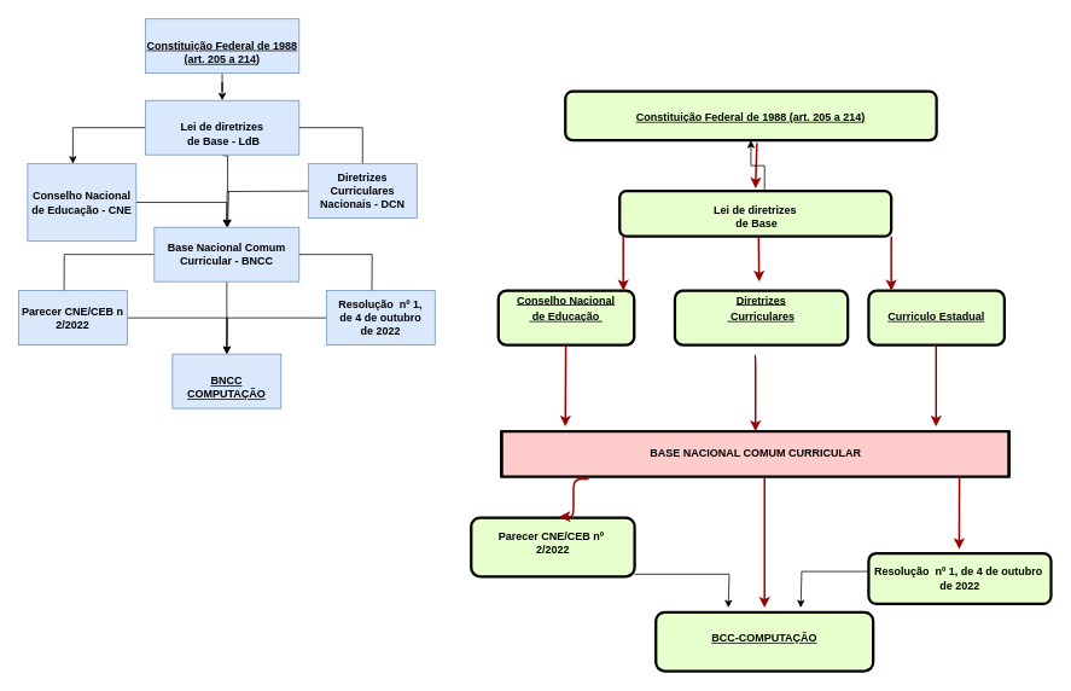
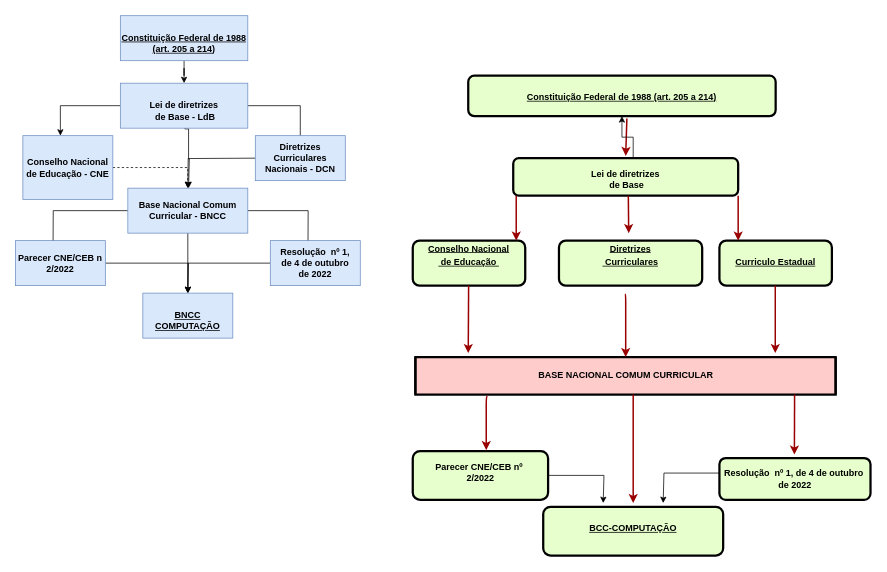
  <mxCell id="0" />
  <mxCell id="1" parent="0" />
  <mxCell id="2" value="BASE NACIONAL COMUM CURRICULAR" style="shape=process;whiteSpace=wrap;align=center;verticalAlign=middle;size=0;fontStyle=1;strokeWidth=3;fillColor=#FFCCCC" parent="1" vertex="1"><mxGeometry x="553.5" y="475.36" width="560.5" height="50" as="geometry" /></mxCell>
  <mxCell id="3" value="&lt;p style=&quot;margin: 0px; margin-top: 4px; text-align: center; text-decoration: underline;&quot;&gt;&lt;span style=&quot;text-wrap-mode: wrap;&quot;&gt;&lt;font style=&quot;vertical-align: inherit;&quot;&gt;&lt;font style=&quot;vertical-align: inherit;&quot;&gt;&lt;font style=&quot;vertical-align: inherit;&quot;&gt;&lt;font style=&quot;vertical-align: inherit;&quot;&gt;&lt;br&gt;&lt;/font&gt;&lt;/font&gt;&lt;/font&gt;&lt;/font&gt;&lt;/span&gt;&lt;/p&gt;&lt;p style=&quot;margin: 0px; margin-top: 4px; text-align: center; text-decoration: underline;&quot;&gt;&lt;span style=&quot;text-wrap-mode: wrap;&quot;&gt;&lt;font style=&quot;vertical-align: inherit;&quot;&gt;&lt;font style=&quot;vertical-align: inherit;&quot;&gt;&lt;font style=&quot;vertical-align: inherit;&quot;&gt;&lt;font style=&quot;vertical-align: inherit;&quot;&gt;Constituição Federal de 1988 (art. 205 a 214)&lt;/font&gt;&lt;/font&gt;&lt;/font&gt;&lt;/font&gt;&lt;/span&gt;&lt;/p&gt;" style="verticalAlign=middle;align=center;overflow=fill;fontSize=12;fontFamily=Helvetica;html=1;rounded=1;fontStyle=1;strokeWidth=3;fillColor=#E6FFCC" parent="1" vertex="1"><mxGeometry x="624" y="100" width="410" height="54" as="geometry" /></mxCell>
  <mxCell id="4" value="&lt;p style=&quot;margin: 0px; margin-top: 4px; text-align: center; text-decoration: underline;&quot;&gt;&lt;font style=&quot;vertical-align: inherit;&quot;&gt;&lt;font style=&quot;vertical-align: inherit;&quot;&gt;&lt;br&gt;&lt;/font&gt;&lt;/font&gt;&lt;/p&gt;&lt;p style=&quot;margin: 0px; margin-top: 4px; text-align: center; text-decoration: underline;&quot;&gt;&lt;font style=&quot;vertical-align: inherit;&quot;&gt;&lt;font style=&quot;vertical-align: inherit;&quot;&gt;Curriculo Estadual&lt;/font&gt;&lt;/font&gt;&lt;/p&gt;" style="verticalAlign=middle;align=center;overflow=fill;fontSize=12;fontFamily=Helvetica;html=1;rounded=1;fontStyle=1;strokeWidth=3;fillColor=#E6FFCC" parent="1" vertex="1"><mxGeometry x="959" y="320" width="150" height="60" as="geometry" /></mxCell>
  <mxCell id="5" style="edgeStyle=orthogonalEdgeStyle;rounded=0;orthogonalLoop=1;jettySize=auto;html=1;" parent="1" source="6" edge="1"><mxGeometry relative="1" as="geometry"><mxPoint x="884" y="670" as="targetPoint" /><Array as="points"><mxPoint x="885" y="630" /></Array></mxGeometry></mxCell>
  <mxCell id="6" value="&lt;div&gt;&lt;br&gt;&lt;/div&gt;&lt;div&gt;&lt;font style=&quot;vertical-align: inherit;&quot;&gt;&lt;font style=&quot;vertical-align: inherit;&quot;&gt;&lt;font style=&quot;vertical-align: inherit;&quot;&gt;Resolução&amp;nbsp; nº 1, de 4 de outubro&amp;nbsp;&lt;/font&gt;&lt;/font&gt;&lt;/font&gt;&lt;div&gt;&lt;font style=&quot;vertical-align: inherit;&quot;&gt;&lt;font style=&quot;vertical-align: inherit;&quot;&gt;&lt;font style=&quot;vertical-align: inherit;&quot;&gt;de 2022&lt;/font&gt;&lt;/font&gt;&lt;/font&gt;&lt;/div&gt;&lt;/div&gt;" style="verticalAlign=middle;align=center;overflow=fill;fontSize=12;fontFamily=Helvetica;html=1;rounded=1;fontStyle=1;strokeWidth=3;fillColor=#E6FFCC" parent="1" vertex="1"><mxGeometry x="959" y="610" width="201.5" height="55.64" as="geometry" /></mxCell>
  <mxCell id="7" style="edgeStyle=orthogonalEdgeStyle;rounded=0;orthogonalLoop=1;jettySize=auto;html=1;" parent="1" source="8" edge="1"><mxGeometry relative="1" as="geometry"><mxPoint x="804" y="670" as="targetPoint" /><Array as="points"><mxPoint x="805" y="633" /></Array></mxGeometry></mxCell>
- <mxCell id="8" value="&lt;div&gt;&lt;font style=&quot;vertical-align: inherit;&quot;&gt;&lt;font style=&quot;vertical-align: inherit;&quot;&gt;&lt;br&gt;&lt;/font&gt;&lt;/font&gt;&lt;/div&gt;&lt;font style=&quot;vertical-align: inherit;&quot;&gt;&lt;font style=&quot;vertical-align: inherit;&quot;&gt;&lt;font style=&quot;vertical-align: inherit;&quot;&gt;&lt;font style=&quot;vertical-align: inherit;&quot;&gt;Parecer CNE/CEB nº&amp;nbsp;&lt;/font&gt;&lt;/font&gt;&lt;/font&gt;&lt;/font&gt;&lt;div&gt;&lt;font style=&quot;vertical-align: inherit;&quot;&gt;&lt;font style=&quot;vertical-align: inherit;&quot;&gt;&lt;font style=&quot;vertical-align: inherit;&quot;&gt;&lt;font style=&quot;vertical-align: inherit;&quot;&gt;&lt;font style=&quot;vertical-align: inherit;&quot;&gt;&lt;font style=&quot;vertical-align: inherit;&quot;&gt;2/2022&lt;/font&gt;&lt;/font&gt;&lt;/font&gt;&lt;/font&gt;&lt;/font&gt;&lt;/font&gt;&lt;/div&gt;" style="verticalAlign=middle;align=center;overflow=fill;fontSize=12;fontFamily=Helvetica;html=1;rounded=1;fontStyle=1;strokeWidth=3;fillColor=#E6FFCC" parent="1" vertex="1"><mxGeometry x="520" y="570.64" width="180.5" height="65" as="geometry" /></mxCell>
+ <mxCell id="8" value="&lt;div&gt;&lt;font style=&quot;vertical-align: inherit;&quot;&gt;&lt;font style=&quot;vertical-align: inherit;&quot;&gt;&lt;br&gt;&lt;/font&gt;&lt;/font&gt;&lt;/div&gt;&lt;font style=&quot;vertical-align: inherit;&quot;&gt;&lt;font style=&quot;vertical-align: inherit;&quot;&gt;&lt;font style=&quot;vertical-align: inherit;&quot;&gt;&lt;font style=&quot;vertical-align: inherit;&quot;&gt;Parecer CNE/CEB nº&amp;nbsp;&lt;/font&gt;&lt;/font&gt;&lt;/font&gt;&lt;/font&gt;&lt;div&gt;&lt;font style=&quot;vertical-align: inherit;&quot;&gt;&lt;font style=&quot;vertical-align: inherit;&quot;&gt;&lt;font style=&quot;vertical-align: inherit;&quot;&gt;&lt;font style=&quot;vertical-align: inherit;&quot;&gt;&lt;font style=&quot;vertical-align: inherit;&quot;&gt;&lt;font style=&quot;vertical-align: inherit;&quot;&gt;2/2022&lt;/font&gt;&lt;/font&gt;&lt;/font&gt;&lt;/font&gt;&lt;/font&gt;&lt;/font&gt;&lt;/div&gt;" style="verticalAlign=middle;align=center;overflow=fill;fontSize=12;fontFamily=Helvetica;html=1;rounded=1;fontStyle=1;strokeWidth=3;fillColor=#E6FFCC" parent="1" vertex="1"><mxGeometry x="550" y="600.64" width="180.5" height="65" as="geometry" /></mxCell>
  <mxCell id="9" value="" style="edgeStyle=none;noEdgeStyle=1;strokeColor=#990000;strokeWidth=2" parent="1" edge="1"><mxGeometry width="100" height="100" relative="1" as="geometry"><mxPoint x="835.58" y="157" as="sourcePoint" /><mxPoint x="834.001" y="207" as="targetPoint" /></mxGeometry></mxCell>
  <mxCell id="10" value="&lt;p style=&quot;margin: 0px; margin-top: 4px; text-align: center; text-decoration: underline;&quot;&gt;&lt;br&gt;&lt;/p&gt;&lt;p style=&quot;margin: 0px; margin-top: 4px; text-align: center; text-decoration: underline;&quot;&gt;&lt;font style=&quot;vertical-align: inherit;&quot;&gt;&lt;font style=&quot;vertical-align: inherit;&quot;&gt;BCC-COMPUTAÇÃO&lt;/font&gt;&lt;/font&gt;&lt;/p&gt;" style="verticalAlign=middle;align=center;overflow=fill;fontSize=12;fontFamily=Helvetica;html=1;rounded=1;fontStyle=1;strokeWidth=3;fillColor=#E6FFCC" parent="1" vertex="1"><mxGeometry x="724" y="675" width="240" height="65" as="geometry" /></mxCell>
  <mxCell id="11" value="" style="edgeStyle=elbowEdgeStyle;elbow=horizontal;strokeColor=#990000;strokeWidth=2" parent="1" edge="1"><mxGeometry width="100" height="100" relative="1" as="geometry"><mxPoint x="1033.5" y="380" as="sourcePoint" /><mxPoint x="1034" y="470" as="targetPoint" /><Array as="points"><mxPoint x="1033.5" y="420" /></Array></mxGeometry></mxCell>
  <mxCell id="12" value="" style="edgeStyle=elbowEdgeStyle;elbow=horizontal;strokeColor=#990000;strokeWidth=2" parent="1" edge="1"><mxGeometry width="100" height="100" relative="1" as="geometry"><mxPoint x="1059.25" y="525.36" as="sourcePoint" /><mxPoint x="1059.25" y="605.36" as="targetPoint" /></mxGeometry></mxCell>
  <mxCell id="13" value="" style="edgeStyle=elbowEdgeStyle;elbow=horizontal;strokeColor=#990000;strokeWidth=2" parent="1" edge="1"><mxGeometry width="100" height="100" relative="1" as="geometry"><mxPoint x="844" y="525.36" as="sourcePoint" /><mxPoint x="844" y="670" as="targetPoint" /><Array as="points"><mxPoint x="844" y="575.36" /></Array></mxGeometry></mxCell>
  <mxCell id="14" value="" style="edgeStyle=orthogonalEdgeStyle;rounded=0;orthogonalLoop=1;jettySize=auto;html=1;" edge="1" parent="1" source="15" target="3"><mxGeometry relative="1" as="geometry"><Array as="points"><mxPoint x="844" y="182" /><mxPoint x="829" y="182" /></Array></mxGeometry></mxCell>
  <mxCell id="15" value="&lt;div&gt;&lt;br&gt;&lt;/div&gt;&lt;div&gt;&lt;font style=&quot;vertical-align: inherit;&quot;&gt;&lt;font style=&quot;vertical-align: inherit;&quot;&gt;&lt;font style=&quot;vertical-align: inherit;&quot;&gt;&lt;font style=&quot;vertical-align: inherit;&quot;&gt;&lt;font style=&quot;vertical-align: inherit;&quot;&gt;&lt;font style=&quot;vertical-align: inherit;&quot;&gt;&lt;font style=&quot;vertical-align: inherit;&quot;&gt;&lt;font style=&quot;vertical-align: inherit;&quot;&gt;Lei de diretrizes&lt;/font&gt;&lt;/font&gt;&lt;/font&gt;&lt;/font&gt;&lt;/font&gt;&lt;/font&gt;&lt;/font&gt;&lt;/font&gt;&lt;/div&gt;&lt;div&gt;&lt;font style=&quot;vertical-align: inherit;&quot;&gt;&lt;font style=&quot;vertical-align: inherit;&quot;&gt;&lt;font style=&quot;vertical-align: inherit;&quot;&gt;&lt;font style=&quot;vertical-align: inherit;&quot;&gt;&lt;font style=&quot;vertical-align: inherit;&quot;&gt;&lt;font style=&quot;vertical-align: inherit;&quot;&gt;&amp;nbsp;de Base&lt;/font&gt;&lt;/font&gt;&lt;/font&gt;&lt;/font&gt;&lt;/font&gt;&lt;/font&gt;&lt;/div&gt;" style="verticalAlign=middle;align=center;overflow=fill;fontSize=12;fontFamily=Helvetica;html=1;rounded=1;fontStyle=1;strokeWidth=3;fillColor=#E6FFCC" parent="1" vertex="1"><mxGeometry x="684" y="210" width="300" height="50" as="geometry" /></mxCell>
  <mxCell id="16" value="" style="edgeStyle=elbowEdgeStyle;elbow=horizontal;strokeColor=#990000;strokeWidth=2;exitX=0.567;exitY=0.996;exitDx=0;exitDy=0;exitPerimeter=0;" parent="1" edge="1"><mxGeometry width="100" height="100" relative="1" as="geometry"><mxPoint x="832.988" y="391.5" as="sourcePoint" /><mxPoint x="834.52" y="475.36" as="targetPoint" /><Array as="points" /></mxGeometry></mxCell>
  <mxCell id="17" value="&lt;p style=&quot;margin: 0px; margin-top: 4px; text-align: center; text-decoration: underline;&quot;&gt;&lt;font style=&quot;vertical-align: inherit;&quot;&gt;&lt;font style=&quot;vertical-align: inherit;&quot;&gt;&lt;font style=&quot;vertical-align: inherit;&quot;&gt;&lt;font style=&quot;vertical-align: inherit;&quot;&gt;Diretrizes&lt;/font&gt;&lt;/font&gt;&lt;/font&gt;&lt;/font&gt;&lt;/p&gt;&lt;p style=&quot;margin: 0px; margin-top: 4px; text-align: center; text-decoration: underline;&quot;&gt;&lt;font style=&quot;vertical-align: inherit;&quot;&gt;&lt;font style=&quot;vertical-align: inherit;&quot;&gt;&amp;nbsp;Curriculares&lt;/font&gt;&lt;/font&gt;&lt;/p&gt;" style="verticalAlign=middle;align=center;overflow=fill;fontSize=12;fontFamily=Helvetica;html=1;rounded=1;fontStyle=1;strokeWidth=3;fillColor=#E6FFCC" parent="1" vertex="1"><mxGeometry x="745" y="320" width="191" height="60" as="geometry" /></mxCell>
  <mxCell id="18" value="&lt;p style=&quot;margin: 0px; margin-top: 4px; text-align: center; text-decoration: underline;&quot;&gt;&lt;font style=&quot;vertical-align: inherit;&quot;&gt;&lt;font style=&quot;vertical-align: inherit;&quot;&gt;&lt;font style=&quot;vertical-align: inherit;&quot;&gt;&lt;font style=&quot;vertical-align: inherit;&quot;&gt;Conselho Nacional&lt;/font&gt;&lt;/font&gt;&lt;/font&gt;&lt;/font&gt;&lt;/p&gt;&lt;p style=&quot;margin: 0px; margin-top: 4px; text-align: center; text-decoration: underline;&quot;&gt;&lt;font style=&quot;vertical-align: inherit;&quot;&gt;&lt;font style=&quot;vertical-align: inherit;&quot;&gt;&amp;nbsp;de Educação&amp;nbsp;&lt;/font&gt;&lt;/font&gt;&lt;/p&gt;" style="verticalAlign=middle;align=center;overflow=fill;fontSize=12;fontFamily=Helvetica;html=1;rounded=1;fontStyle=1;strokeWidth=3;fillColor=#E6FFCC" parent="1" vertex="1"><mxGeometry x="550" y="320" width="150" height="60" as="geometry" /></mxCell>
  <mxCell id="19" value="" style="edgeStyle=elbowEdgeStyle;elbow=horizontal;strokeColor=#990000;strokeWidth=2;" parent="1" edge="1"><mxGeometry width="100" height="100" relative="1" as="geometry"><mxPoint x="837.5" y="260" as="sourcePoint" /><mxPoint x="837.5" y="310" as="targetPoint" /><Array as="points" /></mxGeometry></mxCell>
  <mxCell id="20" value="" style="edgeStyle=elbowEdgeStyle;elbow=horizontal;strokeColor=#990000;strokeWidth=2;" parent="1" edge="1"><mxGeometry width="100" height="100" relative="1" as="geometry"><mxPoint x="688" y="260" as="sourcePoint" /><mxPoint x="688" y="320" as="targetPoint" /><Array as="points" /></mxGeometry></mxCell>
  <mxCell id="21" value="" style="edgeStyle=elbowEdgeStyle;elbow=horizontal;strokeColor=#990000;strokeWidth=2;" parent="1" edge="1"><mxGeometry width="100" height="100" relative="1" as="geometry"><mxPoint x="984" y="260" as="sourcePoint" /><mxPoint x="984" y="320" as="targetPoint" /><Array as="points" /></mxGeometry></mxCell>
  <mxCell id="22" value="" style="edgeStyle=elbowEdgeStyle;elbow=horizontal;strokeColor=#990000;strokeWidth=2;entryX=0.539;entryY=-0.018;entryDx=0;entryDy=0;entryPerimeter=0;" parent="1" target="8" edge="1"><mxGeometry width="100" height="100" relative="1" as="geometry"><mxPoint x="649.71" y="527.8" as="sourcePoint" /><mxPoint x="648.745" y="610.005" as="targetPoint" /><Array as="points" /></mxGeometry></mxCell>
  <mxCell id="23" value="" style="edgeStyle=elbowEdgeStyle;elbow=horizontal;strokeColor=#990000;strokeWidth=2;" parent="1" edge="1"><mxGeometry width="100" height="100" relative="1" as="geometry"><mxPoint x="624.5" y="380" as="sourcePoint" /><mxPoint x="624" y="470" as="targetPoint" /><Array as="points" /></mxGeometry></mxCell>
  <mxCell id="24" value="" style="edgeStyle=orthogonalEdgeStyle;rounded=0;orthogonalLoop=1;jettySize=auto;html=1;" edge="1" parent="1" source="25" target="29"><mxGeometry relative="1" as="geometry" /></mxCell>
  <mxCell id="25" value="&lt;div&gt;&lt;br&gt;&lt;/div&gt;&lt;div&gt;&lt;span style=&quot;font-weight: 700; text-decoration-line: underline;&quot;&gt;Constituição Federal de 1988 (art. 205 a 214)&lt;/span&gt;&lt;/div&gt;" style="rounded=0;whiteSpace=wrap;html=1;fillColor=#dae8fc;strokeColor=#6c8ebf;" vertex="1" parent="1"><mxGeometry x="160" y="20" width="170" height="60" as="geometry" /></mxCell>
  <mxCell id="26" value="" style="edgeStyle=orthogonalEdgeStyle;rounded=0;orthogonalLoop=1;jettySize=auto;html=1;entryX=0.417;entryY=0;entryDx=0;entryDy=0;entryPerimeter=0;" edge="1" parent="1" source="29" target="31"><mxGeometry relative="1" as="geometry"><mxPoint x="80" y="140" as="targetPoint" /></mxGeometry></mxCell>
  <mxCell id="27" style="edgeStyle=orthogonalEdgeStyle;rounded=0;orthogonalLoop=1;jettySize=auto;html=1;entryX=0.5;entryY=0;entryDx=0;entryDy=0;endArrow=none;" edge="1" parent="1" source="29" target="33"><mxGeometry relative="1" as="geometry" /></mxCell>
  <mxCell id="28" value="" style="edgeStyle=orthogonalEdgeStyle;rounded=0;orthogonalLoop=1;jettySize=auto;html=1;" edge="1" parent="1"><mxGeometry relative="1" as="geometry"><mxPoint x="246" y="170" as="sourcePoint" /><mxPoint x="251" y="250" as="targetPoint" /><Array as="points"><mxPoint x="246" y="171" /><mxPoint x="251" y="171" /><mxPoint x="251" y="211" /><mxPoint x="252" y="211" /></Array></mxGeometry></mxCell>
  <mxCell id="29" value="&lt;br&gt;&lt;div&gt;&lt;div style=&quot;font-weight: 700; text-wrap-mode: nowrap;&quot;&gt;&lt;font style=&quot;vertical-align: inherit;&quot;&gt;Lei de diretrizes&lt;/font&gt;&lt;/div&gt;&lt;div style=&quot;font-weight: 700; text-wrap-mode: nowrap;&quot;&gt;&lt;font style=&quot;vertical-align: inherit;&quot;&gt;&amp;nbsp;de Base - LdB&lt;/font&gt;&lt;/div&gt;&lt;/div&gt;" style="rounded=0;whiteSpace=wrap;html=1;fillColor=#dae8fc;strokeColor=#6c8ebf;" vertex="1" parent="1"><mxGeometry x="160" y="110" width="170" height="60" as="geometry" /></mxCell>
- <mxCell id="30" style="edgeStyle=orthogonalEdgeStyle;rounded=0;orthogonalLoop=1;jettySize=auto;html=1;entryX=0.5;entryY=0;entryDx=0;entryDy=0;" edge="1" parent="1" source="31" target="37"><mxGeometry relative="1" as="geometry" /></mxCell>
+ <mxCell id="30" style="edgeStyle=orthogonalEdgeStyle;rounded=0;orthogonalLoop=1;jettySize=auto;html=1;entryX=0.5;entryY=0;entryDx=0;entryDy=0;dashed=1;" edge="1" parent="1" source="31" target="37"><mxGeometry relative="1" as="geometry" /></mxCell>
  <mxCell id="31" value="&lt;b&gt;Conselho Nacional de Educação - CNE&lt;/b&gt;" style="rounded=0;whiteSpace=wrap;html=1;fillColor=#dae8fc;strokeColor=#6c8ebf;" vertex="1" parent="1"><mxGeometry x="30" y="180" width="120" height="85" as="geometry" /></mxCell>
  <mxCell id="32" style="edgeStyle=orthogonalEdgeStyle;rounded=0;orthogonalLoop=1;jettySize=auto;html=1;" edge="1" parent="1"><mxGeometry relative="1" as="geometry"><mxPoint x="250" y="250" as="targetPoint" /><mxPoint x="340" y="210" as="sourcePoint" /></mxGeometry></mxCell>
  <mxCell id="33" value="&lt;b&gt;Diretrizes Curriculares Nacionais - DCN&lt;/b&gt;" style="rounded=0;whiteSpace=wrap;html=1;fillColor=#dae8fc;strokeColor=#6c8ebf;" vertex="1" parent="1"><mxGeometry x="340" y="180" width="120" height="60" as="geometry" /></mxCell>
  <mxCell id="34" style="edgeStyle=orthogonalEdgeStyle;rounded=0;orthogonalLoop=1;jettySize=auto;html=1;" edge="1" parent="1" source="37"><mxGeometry relative="1" as="geometry"><mxPoint x="70" y="380" as="targetPoint" /></mxGeometry></mxCell>
  <mxCell id="35" style="edgeStyle=orthogonalEdgeStyle;rounded=0;orthogonalLoop=1;jettySize=auto;html=1;" edge="1" parent="1" source="37"><mxGeometry relative="1" as="geometry"><mxPoint x="410" y="380" as="targetPoint" /></mxGeometry></mxCell>
  <mxCell id="36" value="" style="edgeStyle=orthogonalEdgeStyle;rounded=0;orthogonalLoop=1;jettySize=auto;html=1;" edge="1" parent="1" source="37" target="42"><mxGeometry relative="1" as="geometry" /></mxCell>
  <mxCell id="37" value="&lt;b&gt;Base Nacional Comum Curricular - BNCC&lt;/b&gt;" style="rounded=0;whiteSpace=wrap;html=1;fillColor=#dae8fc;strokeColor=#6c8ebf;" vertex="1" parent="1"><mxGeometry x="170" y="250" width="160" height="60" as="geometry" /></mxCell>
  <mxCell id="38" style="edgeStyle=orthogonalEdgeStyle;rounded=0;orthogonalLoop=1;jettySize=auto;html=1;" edge="1" parent="1" source="39"><mxGeometry relative="1" as="geometry"><mxPoint x="250" y="390" as="targetPoint" /></mxGeometry></mxCell>
  <mxCell id="39" value="&lt;b&gt;Parecer CNE/CEB n 2/2022&lt;/b&gt;" style="rounded=0;whiteSpace=wrap;html=1;fillColor=#dae8fc;strokeColor=#6c8ebf;" vertex="1" parent="1"><mxGeometry x="20" y="320" width="120" height="60" as="geometry" /></mxCell>
  <mxCell id="40" style="edgeStyle=orthogonalEdgeStyle;rounded=0;orthogonalLoop=1;jettySize=auto;html=1;" edge="1" parent="1" source="41"><mxGeometry relative="1" as="geometry"><mxPoint x="250" y="390" as="targetPoint" /></mxGeometry></mxCell>
  <mxCell id="41" value="&lt;div&gt;&lt;font style=&quot;font-weight: 700; text-wrap-mode: nowrap; vertical-align: inherit;&quot;&gt;Resolução&amp;nbsp; nº 1,&lt;/font&gt;&lt;/div&gt;&lt;div&gt;&lt;font style=&quot;font-weight: 700; text-wrap-mode: nowrap; vertical-align: inherit;&quot;&gt;&amp;nbsp;de 4 de outubro&amp;nbsp;&lt;/font&gt;&lt;div style=&quot;font-weight: 700; text-wrap-mode: nowrap;&quot;&gt;&lt;font style=&quot;vertical-align: inherit;&quot;&gt;de 2022&lt;/font&gt;&lt;/div&gt;&lt;/div&gt;" style="rounded=0;whiteSpace=wrap;html=1;fillColor=#dae8fc;strokeColor=#6c8ebf;" vertex="1" parent="1"><mxGeometry x="360" y="320" width="120" height="60" as="geometry" /></mxCell>
  <mxCell id="42" value="&lt;div&gt;&lt;br&gt;&lt;/div&gt;&lt;div&gt;&lt;span style=&quot;font-weight: 700; text-wrap-mode: nowrap; text-decoration-line: underline;&quot;&gt;BNCC&lt;/span&gt;&lt;/div&gt;&lt;div&gt;&lt;span style=&quot;font-weight: 700; text-wrap-mode: nowrap; text-decoration-line: underline;&quot;&gt;COMPUTAÇÃO&lt;/span&gt;&lt;/div&gt;" style="whiteSpace=wrap;html=1;fillColor=#dae8fc;strokeColor=#6c8ebf;rounded=0;" vertex="1" parent="1"><mxGeometry x="190" y="390" width="120" height="60" as="geometry" /></mxCell>
